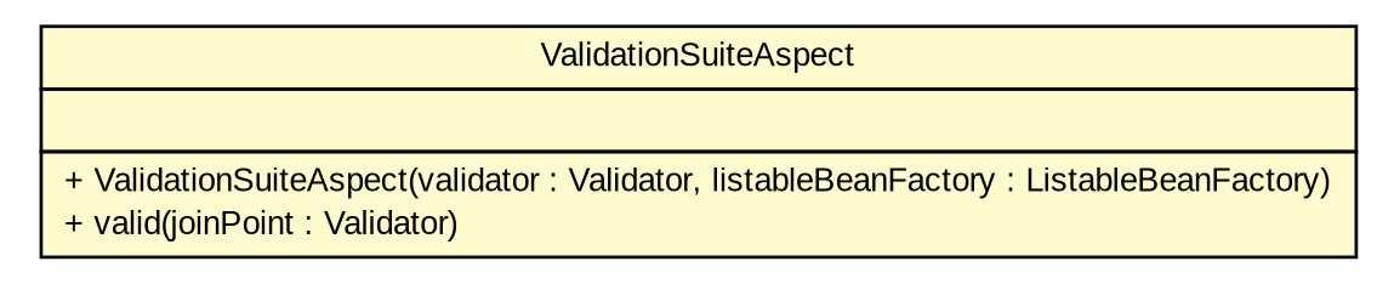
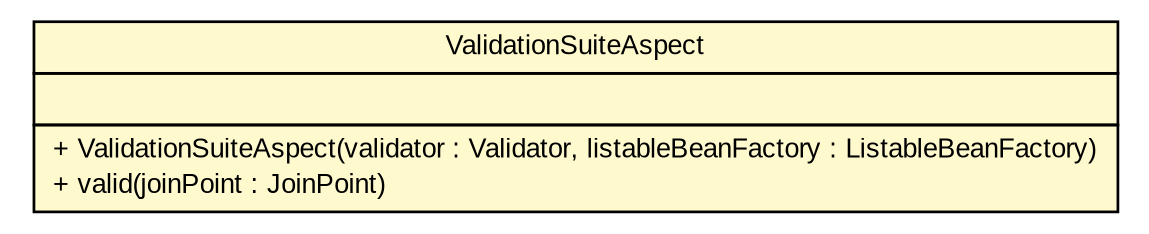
  digraph {
    nodesep=0.25
    ranksep=0.5
-   n1 [fontcolor=black fontname=arial fontsize=10.0 label=<<table title="br.gov.to.sefaz.business.service.validation.ValidationSuiteAspect" border="0" cellborder="1" cellspacing="0" cellpadding="2" port="p" bgcolor="lemonChiffon" href="./ValidationSuiteAspect.html"> 		<tr><td><table border="0" cellspacing="0" cellpadding="1"> <tr><td align="center" balign="center"> ValidationSuiteAspect </td></tr> 		</table></td></tr> 		<tr><td><table border="0" cellspacing="0" cellpadding="1"> <tr><td align="left" balign="left">  </td></tr> 		</table></td></tr> 		<tr><td><table border="0" cellspacing="0" cellpadding="1"> <tr><td align="left" balign="left"> + ValidationSuiteAspect(validator : Validator, listableBeanFactory : ListableBeanFactory) </td></tr> <tr><td align="left" balign="left"> + valid(joinPoint : Validator) </td></tr> 		</table></td></tr> 		</table>> shape=plaintext]
+   n1 [fontcolor=black fontname=arial fontsize=10.0 label=<<table title="br.gov.to.sefaz.business.service.validation.ValidationSuiteAspect" border="0" cellborder="1" cellspacing="0" cellpadding="2" port="p" bgcolor="lemonChiffon" href="./ValidationSuiteAspect.html"> 		<tr><td><table border="0" cellspacing="0" cellpadding="1"> <tr><td align="center" balign="center"> ValidationSuiteAspect </td></tr> 		</table></td></tr> 		<tr><td><table border="0" cellspacing="0" cellpadding="1"> <tr><td align="left" balign="left">  </td></tr> 		</table></td></tr> 		<tr><td><table border="0" cellspacing="0" cellpadding="1"> <tr><td align="left" balign="left"> + ValidationSuiteAspect(validator : Validator, listableBeanFactory : ListableBeanFactory) </td></tr> <tr><td align="left" balign="left"> + valid(joinPoint : JoinPoint) </td></tr> 		</table></td></tr> 		</table>> shape=plaintext]
  }
